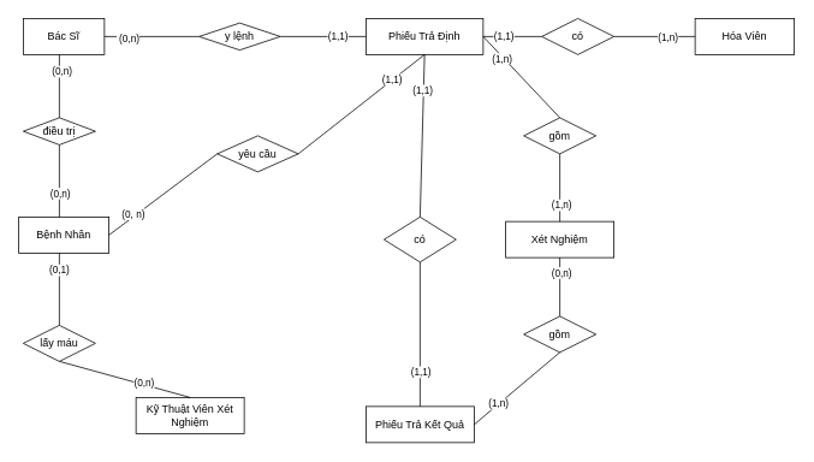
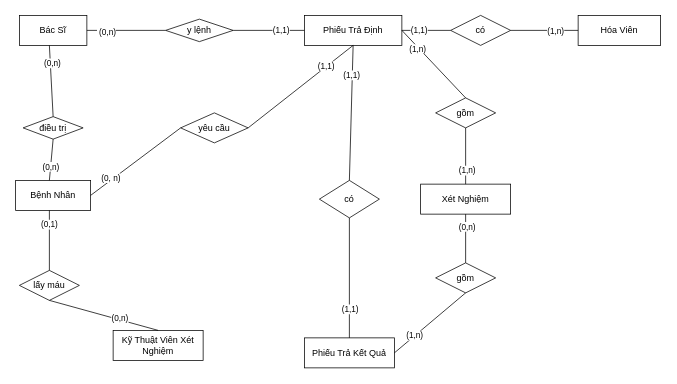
  <mxCell id="0" />
  <mxCell id="1" parent="0" />
  <mxCell id="2" value="Bác Sĩ" style="rounded=0;whiteSpace=wrap;html=1;" vertex="1" parent="1"><mxGeometry x="25" y="20" width="90" height="40" as="geometry" /></mxCell>
  <mxCell id="3" value="Bệnh Nhân" style="rounded=0;whiteSpace=wrap;html=1;" vertex="1" parent="1"><mxGeometry x="20" y="240" width="100" height="40" as="geometry" /></mxCell>
  <mxCell id="4" value="Xét Nghiệm" style="rounded=0;whiteSpace=wrap;html=1;" vertex="1" parent="1"><mxGeometry x="560" y="245" width="120" height="40" as="geometry" /></mxCell>
  <mxCell id="5" value="Phiếu Trả Định" style="rounded=0;whiteSpace=wrap;html=1;" vertex="1" parent="1"><mxGeometry x="405" y="20" width="130" height="40" as="geometry" /></mxCell>
  <mxCell id="6" value="Phiếu Trả Kết Quả" style="rounded=0;whiteSpace=wrap;html=1;" vertex="1" parent="1"><mxGeometry x="405" y="450" width="120" height="40" as="geometry" /></mxCell>
  <mxCell id="7" value="Kỹ Thuật Viên Xét Nghiệm" style="rounded=0;whiteSpace=wrap;html=1;" vertex="1" parent="1"><mxGeometry x="150" y="440" width="120" height="40" as="geometry" /></mxCell>
  <mxCell id="8" value="y lệnh" style="rhombus;whiteSpace=wrap;html=1;" vertex="1" parent="1"><mxGeometry x="220" y="25" width="90" height="30" as="geometry" /></mxCell>
  <mxCell id="9" value="yêu cầu" style="rhombus;whiteSpace=wrap;html=1;" vertex="1" parent="1"><mxGeometry x="240" y="150" width="90" height="40" as="geometry" /></mxCell>
  <mxCell id="10" style="edgeStyle=none;rounded=0;orthogonalLoop=1;jettySize=auto;html=1;exitX=0.5;exitY=1;exitDx=0;exitDy=0;" edge="1" parent="1" source="5" target="5"><mxGeometry relative="1" as="geometry" /></mxCell>
  <mxCell id="11" value="" style="endArrow=none;html=1;entryX=1;entryY=0.5;entryDx=0;entryDy=0;exitX=0.5;exitY=1;exitDx=0;exitDy=0;" edge="1" parent="1" source="5" target="9"><mxGeometry width="50" height="50" relative="1" as="geometry"><mxPoint x="460" y="65" as="sourcePoint" /><mxPoint x="360" y="180" as="targetPoint" /><Array as="points" /></mxGeometry></mxCell>
  <mxCell id="12" value="(1,1)" style="edgeLabel;html=1;align=center;verticalAlign=middle;resizable=0;points=[];" vertex="1" connectable="0" parent="11"><mxGeometry x="-0.496" y="-1" relative="1" as="geometry"><mxPoint as="offset" /></mxGeometry></mxCell>
  <mxCell id="13" value="" style="endArrow=none;html=1;entryX=0;entryY=0.5;entryDx=0;entryDy=0;exitX=1;exitY=0.5;exitDx=0;exitDy=0;" edge="1" parent="1" source="3" target="9"><mxGeometry width="50" height="50" relative="1" as="geometry"><mxPoint x="310" y="230" as="sourcePoint" /><mxPoint x="360" y="180" as="targetPoint" /></mxGeometry></mxCell>
  <mxCell id="14" value="(0, n)" style="edgeLabel;html=1;align=center;verticalAlign=middle;resizable=0;points=[];" vertex="1" connectable="0" parent="13"><mxGeometry x="-0.538" y="3" relative="1" as="geometry"><mxPoint as="offset" /></mxGeometry></mxCell>
  <mxCell id="15" value="" style="endArrow=none;html=1;exitX=1;exitY=0.5;exitDx=0;exitDy=0;entryX=0;entryY=0.5;entryDx=0;entryDy=0;" edge="1" parent="1" source="8" target="5"><mxGeometry width="50" height="50" relative="1" as="geometry"><mxPoint x="310" y="230" as="sourcePoint" /><mxPoint x="294" y="243" as="targetPoint" /></mxGeometry></mxCell>
  <mxCell id="16" value="(1,1)" style="edgeLabel;html=1;align=center;verticalAlign=middle;resizable=0;points=[];" vertex="1" connectable="0" parent="15"><mxGeometry x="0.322" y="1" relative="1" as="geometry"><mxPoint as="offset" /></mxGeometry></mxCell>
  <mxCell id="17" value="" style="endArrow=none;html=1;exitX=1;exitY=0.5;exitDx=0;exitDy=0;entryX=0;entryY=0.5;entryDx=0;entryDy=0;" edge="1" parent="1" source="2" target="8"><mxGeometry width="50" height="50" relative="1" as="geometry"><mxPoint x="310" y="230" as="sourcePoint" /><mxPoint x="360" y="180" as="targetPoint" /></mxGeometry></mxCell>
  <mxCell id="18" value="&amp;nbsp;(0,n)" style="edgeLabel;html=1;align=center;verticalAlign=middle;resizable=0;points=[];" vertex="1" connectable="0" parent="17"><mxGeometry x="-0.516" y="-1" relative="1" as="geometry"><mxPoint as="offset" /></mxGeometry></mxCell>
- <mxCell id="19" value="điều trị" style="rhombus;whiteSpace=wrap;html=1;" vertex="1" parent="1"><mxGeometry x="25" y="130" width="80" height="30" as="geometry" /></mxCell>
+ <mxCell id="19" value="điều trị" style="rhombus;whiteSpace=wrap;html=1;" vertex="1" parent="1"><mxGeometry x="30" y="155" width="80" height="30" as="geometry" /></mxCell>
  <mxCell id="20" value="" style="endArrow=none;html=1;entryX=0.5;entryY=1;entryDx=0;entryDy=0;" edge="1" parent="1" target="19"><mxGeometry width="50" height="50" relative="1" as="geometry"><mxPoint x="65" y="240" as="sourcePoint" /><mxPoint x="360" y="180" as="targetPoint" /></mxGeometry></mxCell>
  <mxCell id="21" value="(0,n)" style="edgeLabel;html=1;align=center;verticalAlign=middle;resizable=0;points=[];" vertex="1" connectable="0" parent="20"><mxGeometry x="-0.315" relative="1" as="geometry"><mxPoint as="offset" /></mxGeometry></mxCell>
  <mxCell id="22" value="" style="endArrow=none;html=1;entryX=0.5;entryY=0;entryDx=0;entryDy=0;" edge="1" parent="1" target="19"><mxGeometry width="50" height="50" relative="1" as="geometry"><mxPoint x="65" y="60" as="sourcePoint" /><mxPoint x="360" y="180" as="targetPoint" /></mxGeometry></mxCell>
  <mxCell id="23" value="(0,n)" style="edgeLabel;html=1;align=center;verticalAlign=middle;resizable=0;points=[];" vertex="1" connectable="0" parent="22"><mxGeometry x="-0.497" y="2" relative="1" as="geometry"><mxPoint as="offset" /></mxGeometry></mxCell>
  <mxCell id="24" value="gồm" style="rhombus;whiteSpace=wrap;html=1;" vertex="1" parent="1"><mxGeometry x="580" y="130" width="80" height="40" as="geometry" /></mxCell>
  <mxCell id="25" value="" style="endArrow=none;html=1;entryX=1;entryY=0.5;entryDx=0;entryDy=0;exitX=0.5;exitY=0;exitDx=0;exitDy=0;" edge="1" parent="1" source="24" target="5"><mxGeometry width="50" height="50" relative="1" as="geometry"><mxPoint x="340" y="230" as="sourcePoint" /><mxPoint x="390" y="180" as="targetPoint" /></mxGeometry></mxCell>
  <mxCell id="26" value="(1,n)" style="edgeLabel;html=1;align=center;verticalAlign=middle;resizable=0;points=[];" vertex="1" connectable="0" parent="25"><mxGeometry x="0.482" y="2" relative="1" as="geometry"><mxPoint as="offset" /></mxGeometry></mxCell>
  <mxCell id="27" value="" style="endArrow=none;html=1;entryX=0.5;entryY=1;entryDx=0;entryDy=0;exitX=0.5;exitY=0;exitDx=0;exitDy=0;" edge="1" parent="1" source="4" target="24"><mxGeometry width="50" height="50" relative="1" as="geometry"><mxPoint x="340" y="230" as="sourcePoint" /><mxPoint x="390" y="180" as="targetPoint" /></mxGeometry></mxCell>
  <mxCell id="28" value="(1,n)" style="edgeLabel;html=1;align=center;verticalAlign=middle;resizable=0;points=[];" vertex="1" connectable="0" parent="27"><mxGeometry x="-0.483" y="-1" relative="1" as="geometry"><mxPoint as="offset" /></mxGeometry></mxCell>
  <mxCell id="29" value="có" style="rhombus;whiteSpace=wrap;html=1;" vertex="1" parent="1"><mxGeometry x="425" y="240" width="80" height="50" as="geometry" /></mxCell>
  <mxCell id="30" value="" style="endArrow=none;html=1;entryX=0.5;entryY=1;entryDx=0;entryDy=0;exitX=0.5;exitY=0;exitDx=0;exitDy=0;" edge="1" parent="1" source="29" target="5"><mxGeometry width="50" height="50" relative="1" as="geometry"><mxPoint x="340" y="230" as="sourcePoint" /><mxPoint x="390" y="180" as="targetPoint" /></mxGeometry></mxCell>
  <mxCell id="31" value="(1,1)" style="edgeLabel;html=1;align=center;verticalAlign=middle;resizable=0;points=[];" vertex="1" connectable="0" parent="30"><mxGeometry x="0.571" y="1" relative="1" as="geometry"><mxPoint as="offset" /></mxGeometry></mxCell>
  <mxCell id="32" value="" style="endArrow=none;html=1;entryX=0.5;entryY=1;entryDx=0;entryDy=0;" edge="1" parent="1" source="6" target="29"><mxGeometry width="50" height="50" relative="1" as="geometry"><mxPoint x="340" y="230" as="sourcePoint" /><mxPoint x="390" y="180" as="targetPoint" /></mxGeometry></mxCell>
  <mxCell id="33" value="(1,1)" style="edgeLabel;html=1;align=center;verticalAlign=middle;resizable=0;points=[];" vertex="1" connectable="0" parent="32"><mxGeometry x="-0.507" relative="1" as="geometry"><mxPoint as="offset" /></mxGeometry></mxCell>
  <mxCell id="34" value="gồm" style="rhombus;whiteSpace=wrap;html=1;" vertex="1" parent="1"><mxGeometry x="580" y="350" width="80" height="40" as="geometry" /></mxCell>
  <mxCell id="35" value="" style="endArrow=none;html=1;exitX=0.5;exitY=0;exitDx=0;exitDy=0;entryX=0.5;entryY=1;entryDx=0;entryDy=0;" edge="1" parent="1" source="34" target="4"><mxGeometry width="50" height="50" relative="1" as="geometry"><mxPoint x="340" y="230" as="sourcePoint" /><mxPoint x="609" y="273" as="targetPoint" /></mxGeometry></mxCell>
  <mxCell id="36" value="(0,n)" style="edgeLabel;html=1;align=center;verticalAlign=middle;resizable=0;points=[];" vertex="1" connectable="0" parent="35"><mxGeometry x="0.52" y="-1" relative="1" as="geometry"><mxPoint as="offset" /></mxGeometry></mxCell>
  <mxCell id="37" style="edgeStyle=none;rounded=0;orthogonalLoop=1;jettySize=auto;html=1;exitX=1;exitY=1;exitDx=0;exitDy=0;" edge="1" parent="1" source="34" target="34"><mxGeometry relative="1" as="geometry" /></mxCell>
  <mxCell id="38" value="" style="endArrow=none;html=1;entryX=0.5;entryY=1;entryDx=0;entryDy=0;exitX=1;exitY=0.5;exitDx=0;exitDy=0;" edge="1" parent="1" source="6" target="34"><mxGeometry width="50" height="50" relative="1" as="geometry"><mxPoint x="340" y="230" as="sourcePoint" /><mxPoint x="390" y="180" as="targetPoint" /></mxGeometry></mxCell>
  <mxCell id="39" value="(1,n)" style="edgeLabel;html=1;align=center;verticalAlign=middle;resizable=0;points=[];" vertex="1" connectable="0" parent="38"><mxGeometry x="-0.43" y="1" relative="1" as="geometry"><mxPoint as="offset" /></mxGeometry></mxCell>
  <mxCell id="40" value="lấy máu" style="rhombus;whiteSpace=wrap;html=1;" vertex="1" parent="1"><mxGeometry x="25" y="360" width="80" height="40" as="geometry" /></mxCell>
  <mxCell id="41" value="" style="endArrow=none;html=1;entryX=0.5;entryY=0;entryDx=0;entryDy=0;" edge="1" parent="1" target="40"><mxGeometry width="50" height="50" relative="1" as="geometry"><mxPoint x="65" y="280" as="sourcePoint" /><mxPoint x="390" y="180" as="targetPoint" /></mxGeometry></mxCell>
  <mxCell id="42" value="(0,1)" style="edgeLabel;html=1;align=center;verticalAlign=middle;resizable=0;points=[];" vertex="1" connectable="0" parent="41"><mxGeometry x="-0.56" y="-1" relative="1" as="geometry"><mxPoint as="offset" /></mxGeometry></mxCell>
  <mxCell id="43" value="" style="endArrow=none;html=1;exitX=0.5;exitY=1;exitDx=0;exitDy=0;entryX=0.5;entryY=0;entryDx=0;entryDy=0;" edge="1" parent="1" source="40" target="7"><mxGeometry width="50" height="50" relative="1" as="geometry"><mxPoint x="340" y="230" as="sourcePoint" /><mxPoint x="390" y="180" as="targetPoint" /></mxGeometry></mxCell>
  <mxCell id="44" value="(0,n)" style="edgeLabel;html=1;align=center;verticalAlign=middle;resizable=0;points=[];" vertex="1" connectable="0" parent="43"><mxGeometry x="0.273" y="2" relative="1" as="geometry"><mxPoint as="offset" /></mxGeometry></mxCell>
  <mxCell id="45" value="Hóa Viên" style="rounded=0;whiteSpace=wrap;html=1;" vertex="1" parent="1"><mxGeometry x="770" y="20" width="110" height="40" as="geometry" /></mxCell>
  <mxCell id="46" value="có" style="rhombus;whiteSpace=wrap;html=1;" vertex="1" parent="1"><mxGeometry x="600" y="20" width="80" height="40" as="geometry" /></mxCell>
  <mxCell id="47" value="" style="endArrow=none;html=1;exitX=1;exitY=0.5;exitDx=0;exitDy=0;entryX=0;entryY=0.5;entryDx=0;entryDy=0;" edge="1" parent="1" source="5" target="46"><mxGeometry width="50" height="50" relative="1" as="geometry"><mxPoint x="570" y="30" as="sourcePoint" /><mxPoint x="620" y="-20" as="targetPoint" /></mxGeometry></mxCell>
  <mxCell id="48" value="(1,1)" style="edgeLabel;html=1;align=center;verticalAlign=middle;resizable=0;points=[];" vertex="1" connectable="0" parent="47"><mxGeometry x="-0.335" y="1" relative="1" as="geometry"><mxPoint as="offset" /></mxGeometry></mxCell>
  <mxCell id="49" value="" style="endArrow=none;html=1;entryX=0;entryY=0.5;entryDx=0;entryDy=0;exitX=1;exitY=0.5;exitDx=0;exitDy=0;" edge="1" parent="1" source="46" target="45"><mxGeometry width="50" height="50" relative="1" as="geometry"><mxPoint x="570" y="30" as="sourcePoint" /><mxPoint x="620" y="-20" as="targetPoint" /></mxGeometry></mxCell>
  <mxCell id="50" value="(1,n)" style="edgeLabel;html=1;align=center;verticalAlign=middle;resizable=0;points=[];" vertex="1" connectable="0" parent="49"><mxGeometry x="0.316" relative="1" as="geometry"><mxPoint as="offset" /></mxGeometry></mxCell>
